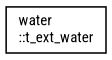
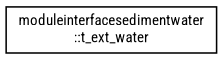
  digraph {
    rankdir=LR
    fontname="Roboto Condensed"
-   n1 [color=black fillcolor=white fontname="Roboto Condensed" fontsize=10 height=0.2 label="water\l::t_ext_water" shape=record style=filled width=0.4]
+   n1 [color=black fillcolor=white fontname="Roboto Condensed" fontsize=10 height=0.2 label="moduleinterfacesedimentwater\l::t_ext_water" shape=record style=filled width=0.4]
  }
